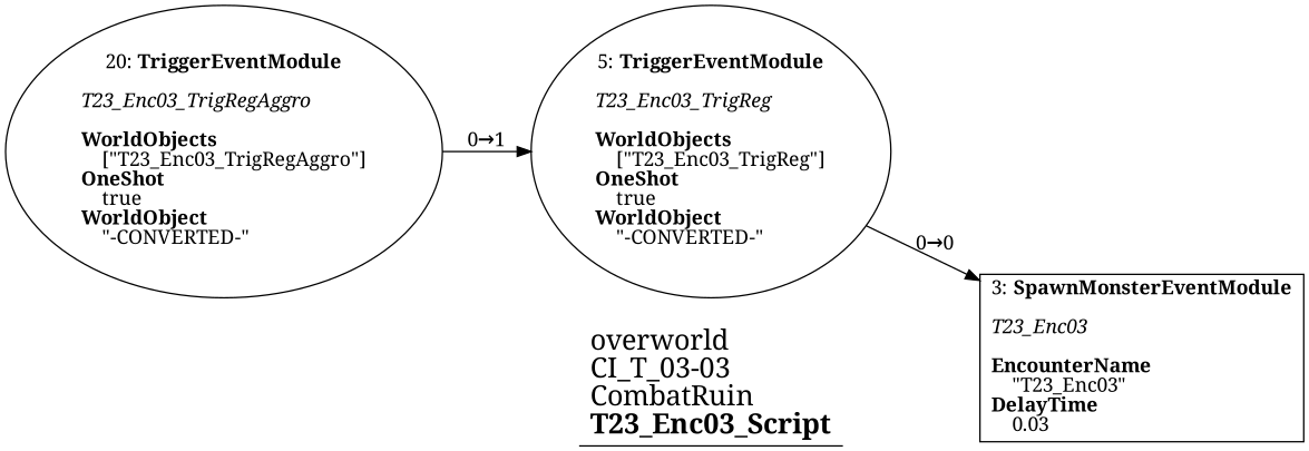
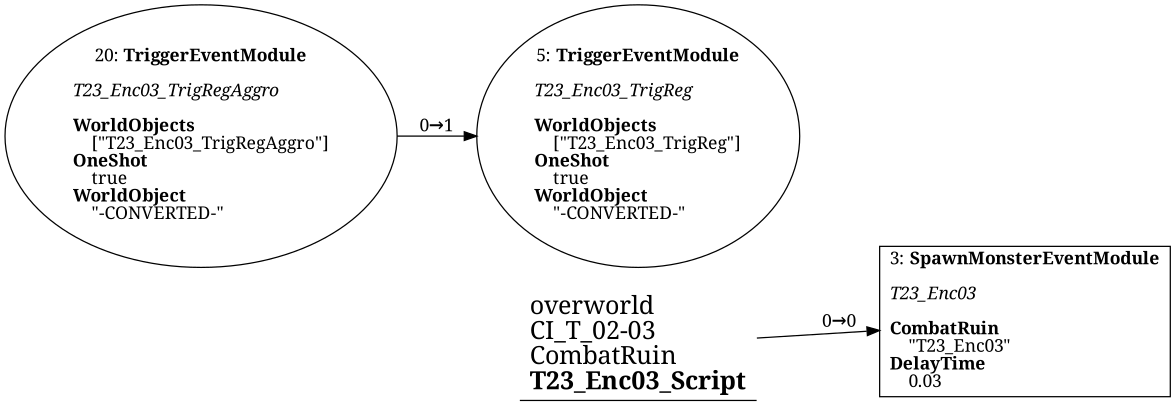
  digraph {
    fontname="Noto Serif"
    splines=spline
    rankdir=LR
    node [fontname="Noto Serif" shape=oval]
    edge [fontname="Noto Serif"]
-   n1 [label=<3: <b>SpawnMonsterEventModule</b><br/><br/><i>T23_Enc03<br align="left"/></i><br align="left"/><b>EncounterName</b><br align="left"/>    &quot;T23_Enc03&quot;<br align="left"/><b>DelayTime</b><br align="left"/>    0.03<br align="left"/>> shape=box]
+   n1 [label=<3: <b>SpawnMonsterEventModule</b><br/><br/><i>T23_Enc03<br align="left"/></i><br align="left"/><b>CombatRuin</b><br align="left"/>    &quot;T23_Enc03&quot;<br align="left"/><b>DelayTime</b><br align="left"/>    0.03<br align="left"/>> shape=box]
    n2 [label=<5: <b>TriggerEventModule</b><br/><br/><i>T23_Enc03_TrigReg<br align="left"/></i><br align="left"/><b>WorldObjects</b><br align="left"/>    [&quot;T23_Enc03_TrigReg&quot;]<br align="left"/><b>OneShot</b><br align="left"/>    true<br align="left"/><b>WorldObject</b><br align="left"/>    &quot;-CONVERTED-&quot;<br align="left"/>>]
    n3 [label=<20: <b>TriggerEventModule</b><br/><br/><i>T23_Enc03_TrigRegAggro<br align="left"/></i><br align="left"/><b>WorldObjects</b><br align="left"/>    [&quot;T23_Enc03_TrigRegAggro&quot;]<br align="left"/><b>OneShot</b><br align="left"/>    true<br align="left"/><b>WorldObject</b><br align="left"/>    &quot;-CONVERTED-&quot;<br align="left"/>>]
-   n4 [label=<<font point-size="20">overworld<br align="left"/>CI_T_03-03<br align="left"/>CombatRuin<br align="left"/><b>T23_Enc03_Script</b><br align="left"/></font>> shape=underline]
-   n2 -> n1 [label="0→0"]
+   n4 [label=<<font point-size="20">overworld<br align="left"/>CI_T_02-03<br align="left"/>CombatRuin<br align="left"/><b>T23_Enc03_Script</b><br align="left"/></font>> shape=underline]
+   n4 -> n1 [label="0→0"]
    n3 -> n2 [label="0→1"]
  }
